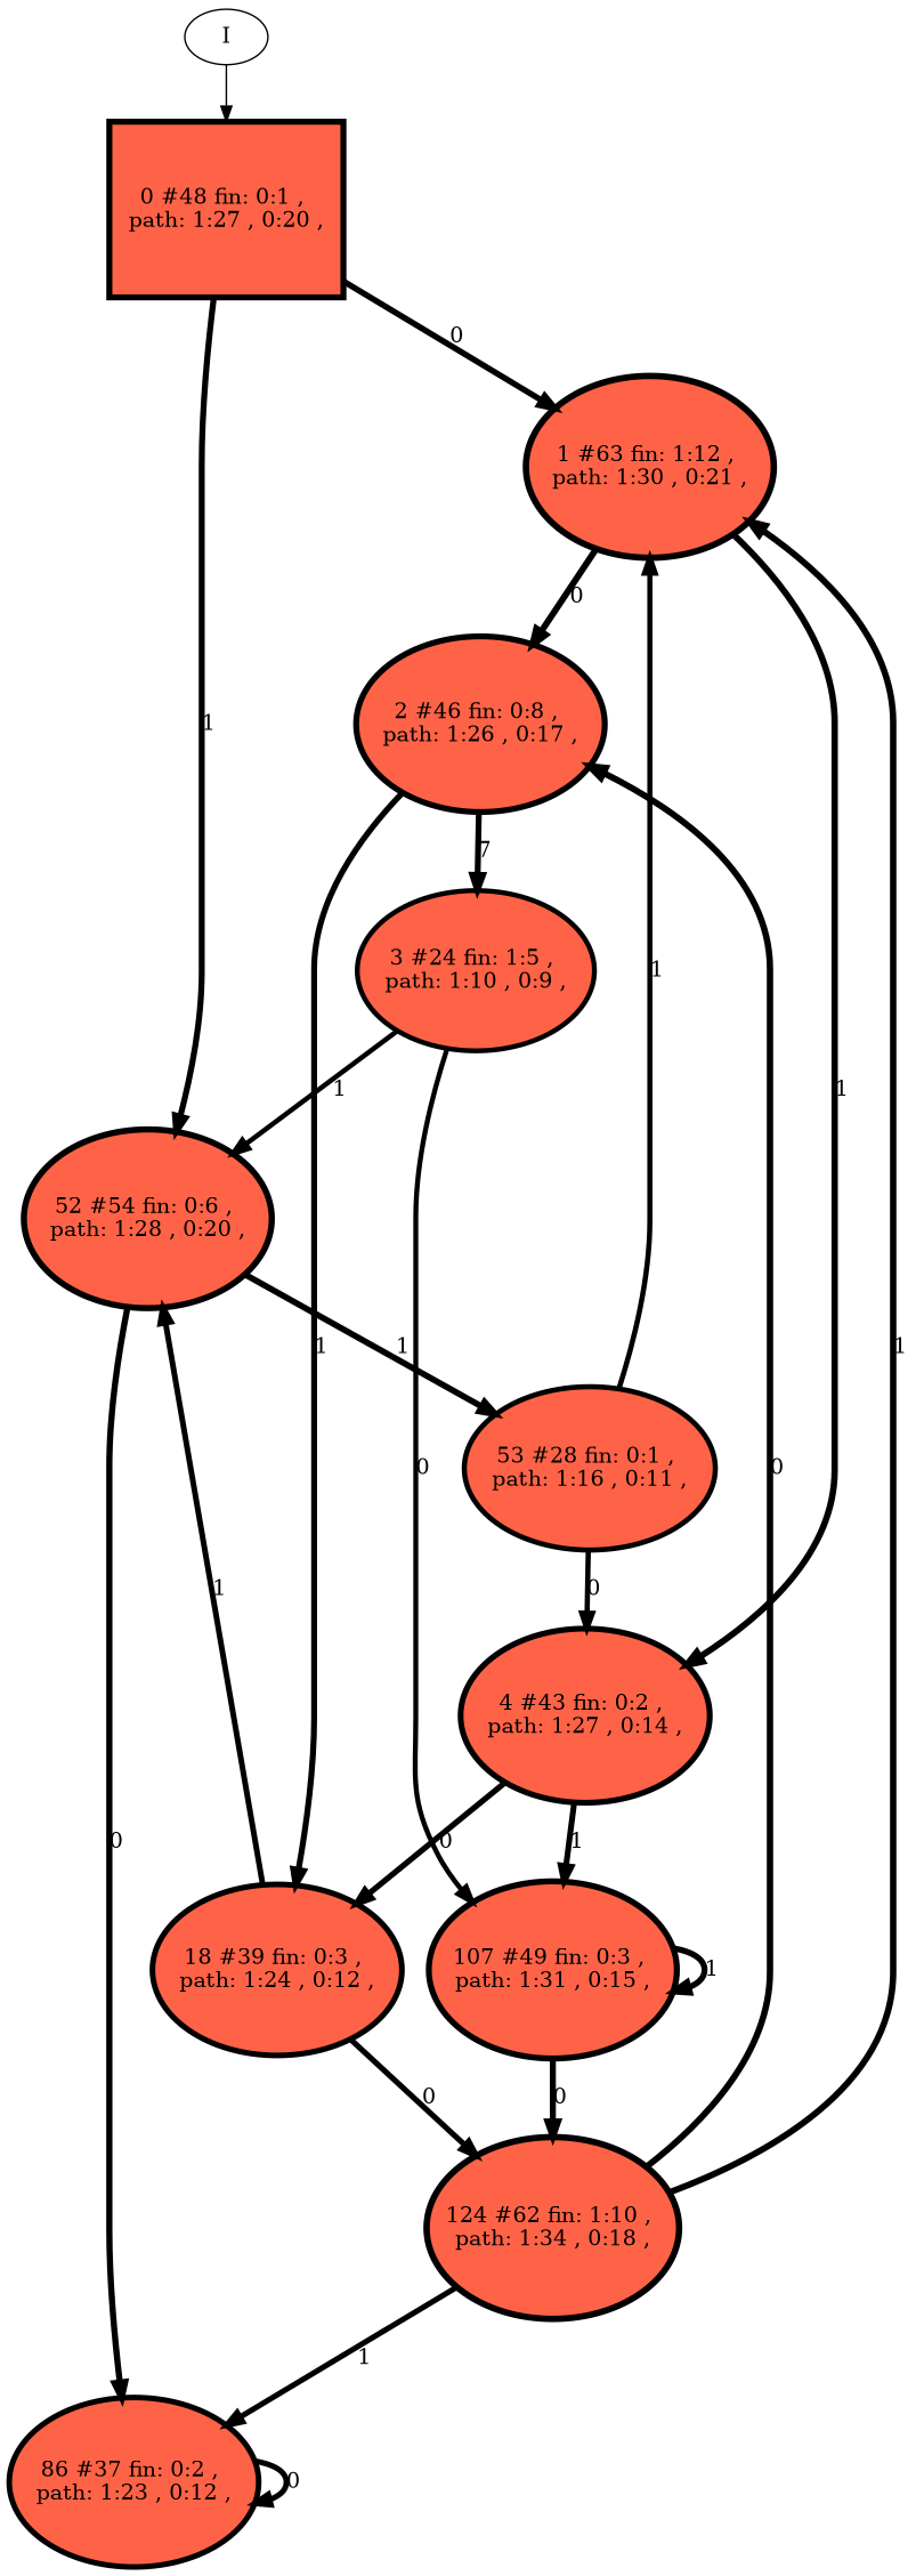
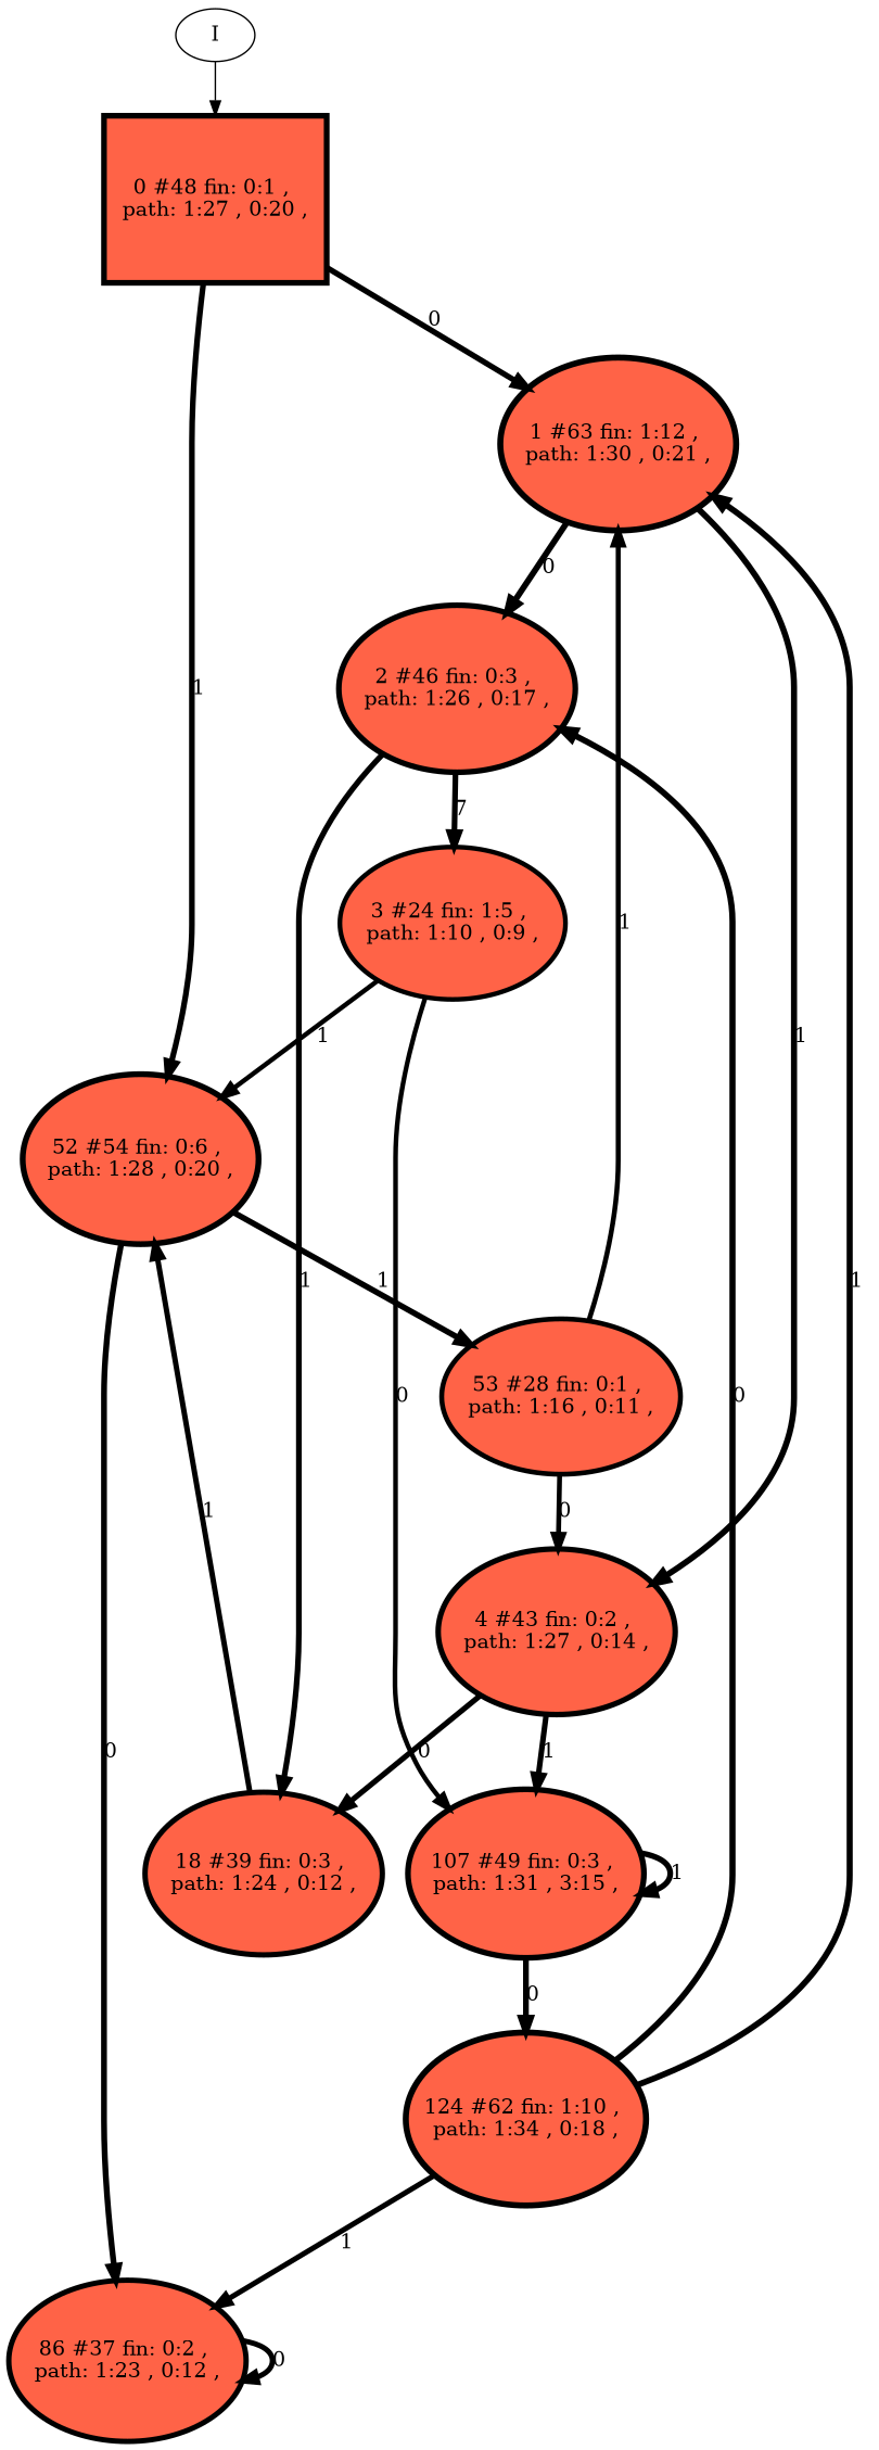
  digraph {
    node [fillcolor=tomato style=filled]
    edge [penwidth=3.89182]
    n1 [height=1.58756 label="0 #48 fin: 0:1 , \n path: 1:27 , 0:20 , " penwidth=3.89182 shape=box width=1.58756]
    n2 [height=1.64072 label="1 #63 fin: 1:12 , \n path: 1:30 , 0:21 , " penwidth=4.15888 width=1.64072]
    n3 [height=1.6109 label="52 #54 fin: 0:6 , \n path: 1:28 , 0:20 , " penwidth=4.00733 width=1.6109]
-   n4 [height=1.57901 label="2 #46 fin: 0:8 , \n path: 1:26 , 0:17 , " penwidth=3.85015 width=1.57901]
+   n4 [height=1.57901 label="2 #46 fin: 0:3 , \n path: 1:26 , 0:17 , " penwidth=3.85015 width=1.57901]
    n5 [height=1.56532 label="4 #43 fin: 0:2 , \n path: 1:27 , 0:14 , " penwidth=3.78419 width=1.56532]
    n6 [height=1.53419 label="86 #37 fin: 0:2 , \n path: 1:23 , 0:12 , " penwidth=3.63759 width=1.53419]
    n7 [height=1.47414 label="53 #28 fin: 0:1 , \n path: 1:16 , 0:11 , " penwidth=3.3673 width=1.47414]
    I [fillcolor="" style=""]
    n9 [height=1.43957 label="3 #24 fin: 1:5 , \n path: 1:10 , 0:9 , " penwidth=3.21888 width=1.43957]
    n10 [height=1.54519 label="18 #39 fin: 0:3 , \n path: 1:24 , 0:12 , " penwidth=3.68888 width=1.54519]
-   n11 [height=1.59169 label="107 #49 fin: 0:3 , \n path: 1:31 , 0:15 , " penwidth=3.91202 width=1.59169]
+   n11 [height=1.59169 label="107 #49 fin: 0:3 , \n path: 1:31 , 3:15 , " penwidth=3.91202 width=1.59169]
    n12 [height=1.63766 label="124 #62 fin: 1:10 , \n path: 1:34 , 0:18 , " penwidth=4.14313 width=1.63766]
    n1 -> n2 [label="0 "]
    n1 -> n3 [label="1 "]
    n2 -> n4 [label="0 " penwidth=4.15888]
    n2 -> n5 [label="1 " penwidth=4.15888]
    n3 -> n6 [label="0 " penwidth=4.00733]
    n3 -> n7 [label="1 " penwidth=4.00733]
    n4 -> n9 [label="7 " penwidth=3.85015]
    n4 -> n10 [label="1 " penwidth=3.85015]
    n5 -> n10 [label="0 " penwidth=3.78419]
    n5 -> n11 [label="1 " penwidth=3.78419]
    n6 -> n6 [label="0 " penwidth=3.63759]
    n7 -> n2 [label="1 " penwidth=3.3673]
    n7 -> n5 [label="0 " penwidth=3.3673]
    I -> n1 [penwidth=""]
    n9 -> n3 [label="1 " penwidth=3.21888]
    n9 -> n11 [label="0 " penwidth=3.21888]
    n10 -> n3 [label="1 " penwidth=3.68888]
-   n10 -> n12 [label="0 " penwidth=3.68888]
    n11 -> n11 [label="1 " penwidth=3.91202]
    n11 -> n12 [label="0 " penwidth=3.91202]
    n12 -> n2 [label="1 " penwidth=4.14313]
    n12 -> n4 [label="0 " penwidth=4.14313]
    n12 -> n6 [label="1 " penwidth=3.63759]
  }
